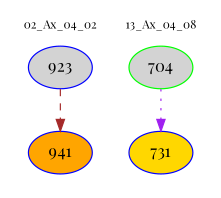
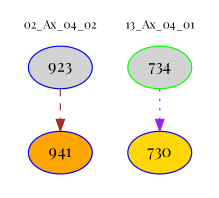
  digraph {
    fontname="Playfair Display"
    node [color=blue fillcolor=lightgrey fontname="Playfair Display" style=filled]
    edge [fontname="Playfair Display"]
    n1 [label=923]
    n2 [fillcolor=orange label=941]
-   n3 [color=green label=704]
-   n4 [fillcolor=gold label=731]
+   n3 [color=green label=734]
+   n4 [fillcolor=gold label=730]
    subgraph cluster_1 {
      color=white
      fontsize=10
      label="02_Ax_04_02"
      n1
      n2
    }
    subgraph cluster_2 {
      color=white
      fontsize=10
-     label="13_Ax_04_08"
+     label="13_Ax_04_01"
      n3
      n4
    }
    n1 -> n2 [color=brown style=dashed]
    n3 -> n4 [color=purple style=dotted]
  }
